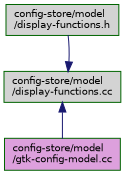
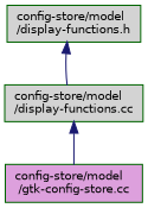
  digraph {
    node [color=darkgreen fillcolor=lightgrey fontname=Helvetica fontsize=10 shape=record style=filled]
    edge [color=midnightblue dir=back fontname=Helvetica fontsize=10 labelfontname=Helvetica labelfontsize=10 style=solid]
    n1 [fontcolor=black height=0.2 label="config-store/model\l/display-functions.h" width=0.4]
    n2 [height=0.2 label="config-store/model\l/display-functions.cc" width=0.4]
-   n3 [fillcolor=plum height=0.2 label="config-store/model\l/gtk-config-model.cc" width=0.4]
-   n2 -> n1
+   n3 [fillcolor=plum height=0.2 label="config-store/model\l/gtk-config-store.cc" width=0.4]
+   n1 -> n2
    n2 -> n3
  }
